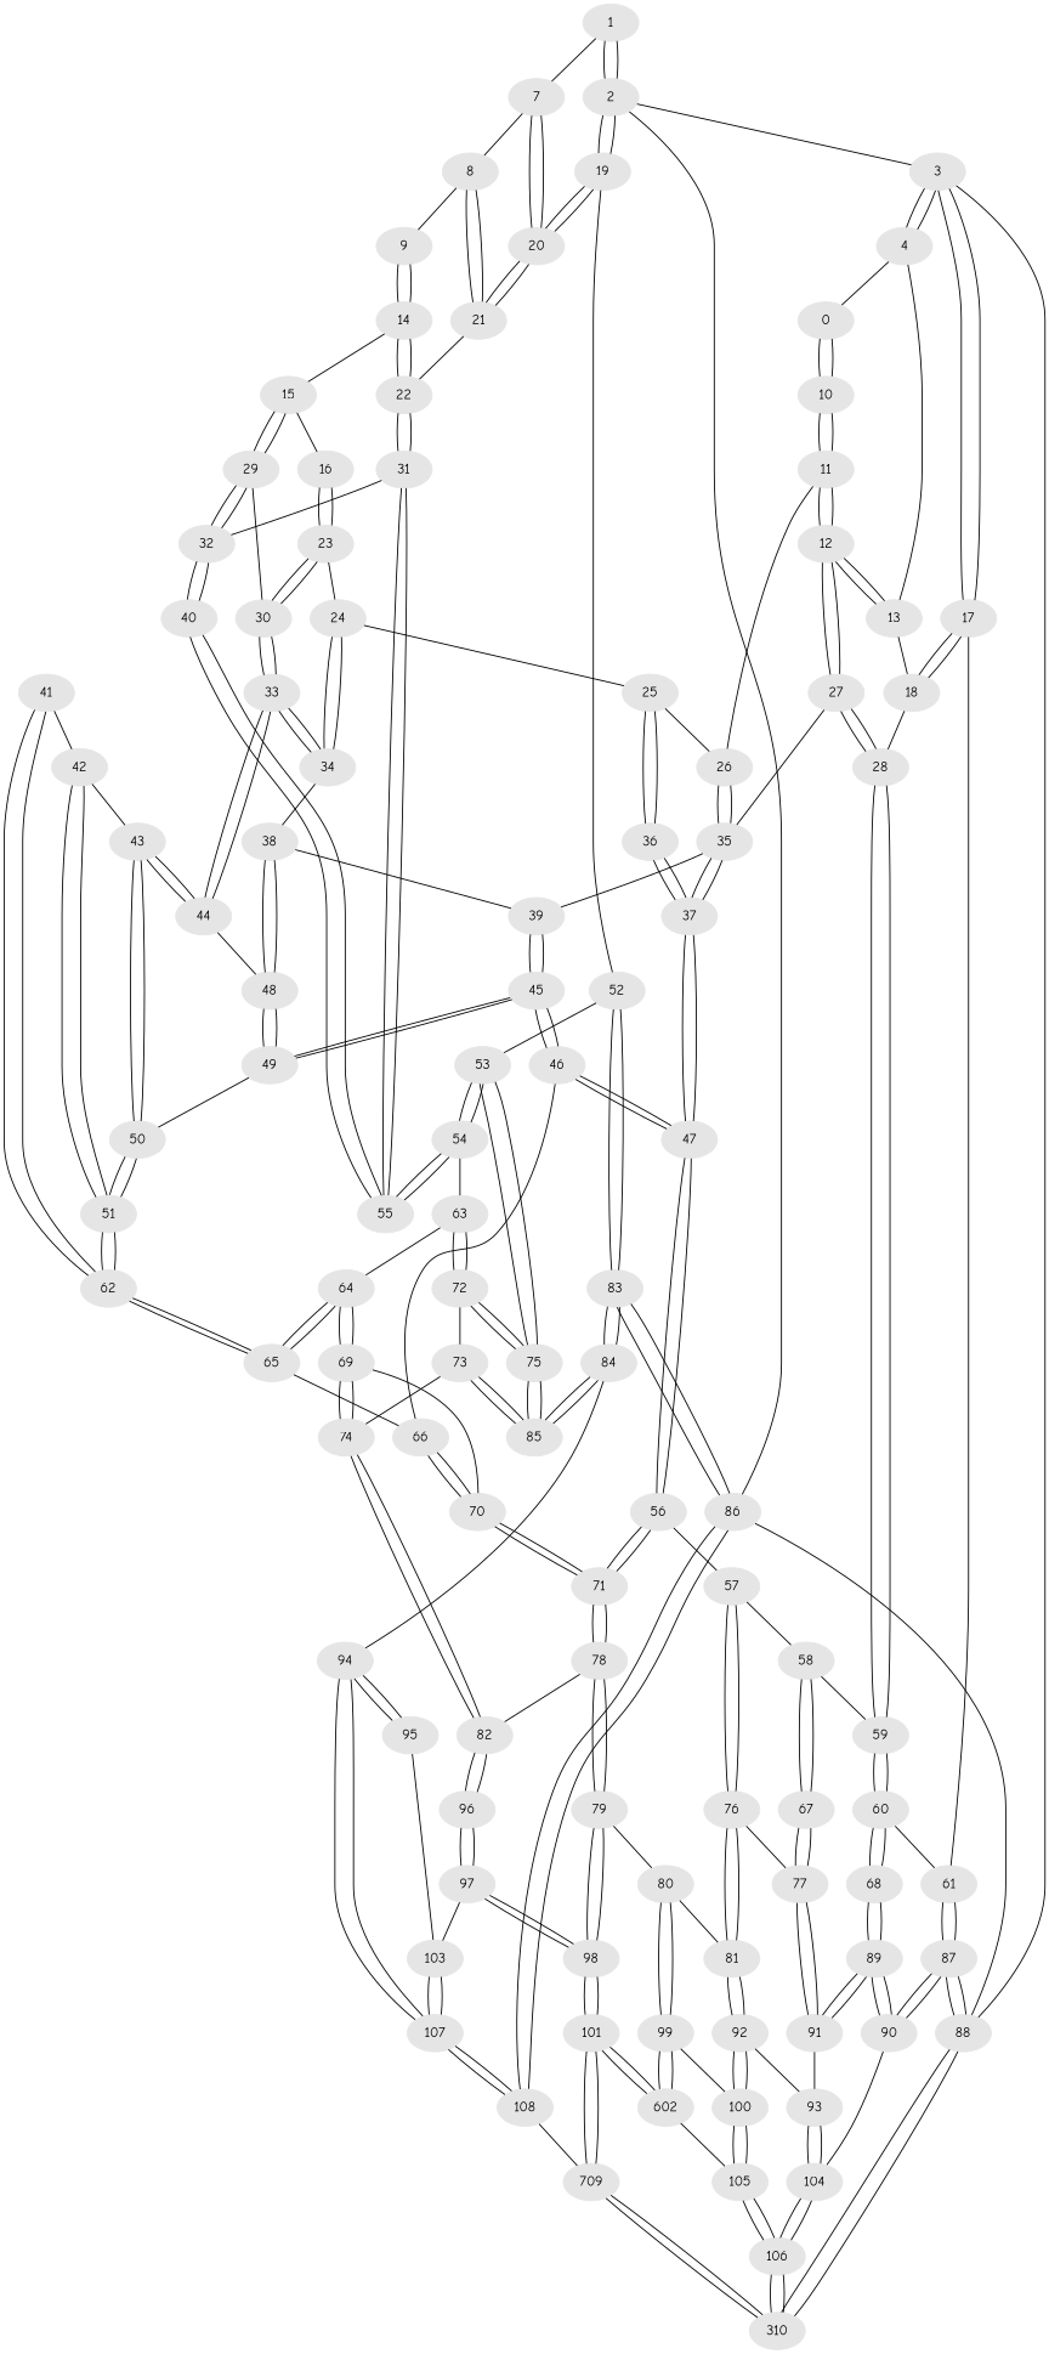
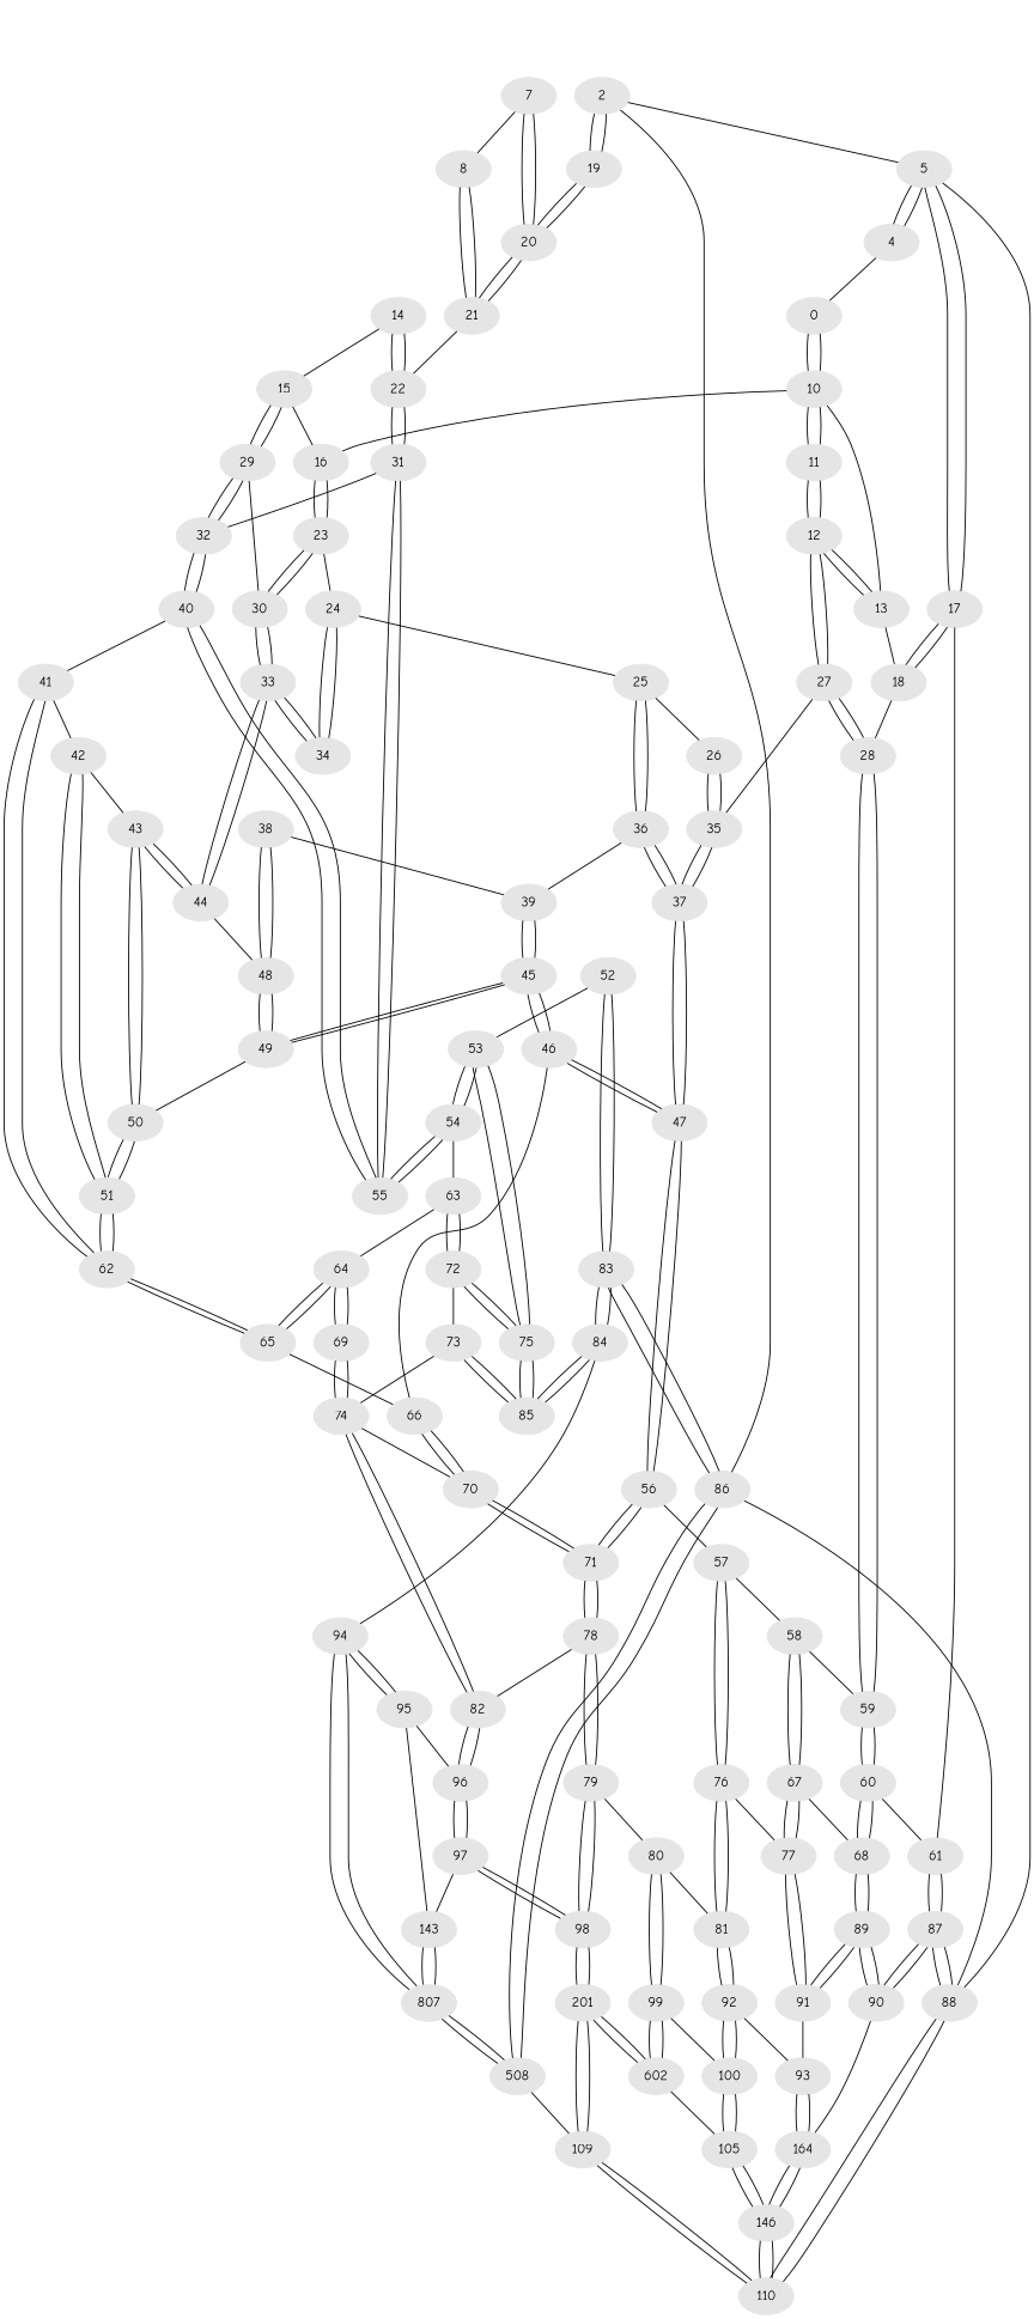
  graph {
    fontname="Comic Neue"
    node [color=gray90 fontname="Comic Neue" style=filled]
    edge [fontname="Comic Neue"]
-   1
    2
    7
-   3
+   3 [label=5]
    19
    86
    8
    20
    4
    17
    88
    52
-   108
+   108 [label=508]
    n14 [label=0]
    13
    18
    61
-   110 [label=310]
+   110
    10
    11
    16
-   9
    14
    21
    22
    15
    12
    26
    23
    27
    35
    28
    29
    31
    30
    32
    24
    87
    59
    53
    83
    55
    25
    34
    33
    36
    38
    37
    39
    60
    40
    44
    41
    48
    47
    45
    56
    49
    46
    42
    62
    43
    51
    65
    50
    66
    70
    57
    71
    54
    75
    84
    63
    85
    64
    72
    58
    76
    78
    67
    77
    81
    68
    89
    90
    69
    73
    74
    91
    82
    79
    96
    92
    93
    80
    98
    99
-   101
+   101 [label=201]
    100
    n100 [label=602]
    97
    94
    95
-   107
-   109 [label=709]
-   104
-   106
+   107 [label=807]
+   109
+   104 [label=164]
+   106 [label=146]
    105
-   103
-   1 -- 2
-   1 -- 2
-   1 -- 7
+   103 [label=143]
    2 -- 3
    2 -- 19
    2 -- 19
    2 -- 86
    7 -- 8
    7 -- 20
    7 -- 20
    3 -- 4
    3 -- 4
    3 -- 17
    3 -- 17
    3 -- 88
    19 -- 20
    19 -- 20
-   19 -- 52
    86 -- 88
    86 -- 108
    86 -- 108
-   8 -- 9
    8 -- 21
    8 -- 21
    20 -- 21
    20 -- 21
    4 -- n14
-   4 -- 13
+   10 -- 13
    17 -- 18
    17 -- 18
    17 -- 61
    88 -- 110
    88 -- 110
    52 -- 53
    52 -- 83
    52 -- 83
    108 -- 109
    n14 -- 10
    n14 -- 10
    13 -- 18
    18 -- 28
    61 -- 87
    61 -- 87
    10 -- 11
    10 -- 11
+   10 -- 16
    11 -- 12
    11 -- 12
-   11 -- 26
    16 -- 23
    16 -- 23
-   9 -- 14
-   9 -- 14
    14 -- 22
    14 -- 22
    14 -- 15
    21 -- 22
    22 -- 31
    22 -- 31
    15 -- 16
    15 -- 29
    15 -- 29
    12 -- 13
    12 -- 13
    12 -- 27
    12 -- 27
    26 -- 35
    26 -- 35
    23 -- 30
    23 -- 30
    23 -- 24
    27 -- 35
    27 -- 28
    27 -- 28
    35 -- 37
    35 -- 37
    28 -- 59
    28 -- 59
    29 -- 30
    29 -- 32
    29 -- 32
    31 -- 32
    31 -- 55
    31 -- 55
    30 -- 33
    30 -- 33
    32 -- 40
    32 -- 40
    24 -- 25
    24 -- 34
    24 -- 34
    87 -- 88
    87 -- 88
    87 -- 90
    87 -- 90
    59 -- 60
    59 -- 60
    53 -- 54
    53 -- 54
    53 -- 75
    53 -- 75
    83 -- 86
    83 -- 86
    83 -- 84
    83 -- 84
    25 -- 26
    25 -- 36
    25 -- 36
-   34 -- 38
    33 -- 34
    33 -- 34
    33 -- 44
    33 -- 44
    36 -- 37
    36 -- 37
-   35 -- 39
+   36 -- 39
    38 -- 39
    38 -- 48
    38 -- 48
    37 -- 47
    37 -- 47
    39 -- 45
    39 -- 45
    60 -- 61
    60 -- 68
    60 -- 68
    40 -- 55
    40 -- 55
+   40 -- 41
    44 -- 48
    41 -- 42
    41 -- 62
    41 -- 62
    48 -- 49
    48 -- 49
    47 -- 56
    47 -- 56
    45 -- 49
    45 -- 49
    45 -- 46
    45 -- 46
    56 -- 57
    56 -- 71
    56 -- 71
    49 -- 50
    46 -- 47
    46 -- 47
    46 -- 66
    42 -- 43
    42 -- 51
    42 -- 51
    62 -- 65
    62 -- 65
    43 -- 44
    43 -- 44
    43 -- 50
    43 -- 50
    51 -- 62
    51 -- 62
    65 -- 66
    50 -- 51
    50 -- 51
    66 -- 70
    66 -- 70
    70 -- 71
    70 -- 71
    57 -- 58
    57 -- 76
    57 -- 76
    71 -- 78
    71 -- 78
    54 -- 55
    54 -- 55
    54 -- 63
    75 -- 85
    75 -- 85
    84 -- 85
    84 -- 85
    84 -- 94
    63 -- 64
    63 -- 72
    63 -- 72
    64 -- 65
    64 -- 65
    64 -- 69
    64 -- 69
    72 -- 75
    72 -- 75
    72 -- 73
    58 -- 59
    58 -- 67
    58 -- 67
    76 -- 77
    76 -- 81
    76 -- 81
    78 -- 82
    78 -- 79
    78 -- 79
    67 -- 77
    67 -- 77
+   67 -- 68
    77 -- 91
    77 -- 91
    81 -- 92
    81 -- 92
    68 -- 89
    68 -- 89
    89 -- 90
    89 -- 90
    89 -- 91
    89 -- 91
    90 -- 104
-   69 -- 70
+   74 -- 70
    69 -- 74
    69 -- 74
    73 -- 85
    73 -- 85
    73 -- 74
    74 -- 82
    74 -- 82
    91 -- 93
    82 -- 96
    82 -- 96
    79 -- 80
    79 -- 98
    79 -- 98
    96 -- 97
    96 -- 97
    92 -- 93
    92 -- 100
    92 -- 100
    93 -- 104
    93 -- 104
    80 -- 81
    80 -- 99
    80 -- 99
    98 -- 101
    98 -- 101
    99 -- 100
    99 -- n100
    99 -- n100
    101 -- n100
    101 -- n100
    101 -- 109
    101 -- 109
    100 -- 105
    100 -- 105
    n100 -- 105
    97 -- 98
    97 -- 98
    97 -- 103
    94 -- 95
    94 -- 95
    94 -- 107
    94 -- 107
+   95 -- 96
    95 -- 103
    107 -- 108
    107 -- 108
    109 -- 110
    109 -- 110
    104 -- 106
    104 -- 106
    106 -- 110
    106 -- 110
    105 -- 106
    105 -- 106
    103 -- 107
    103 -- 107
  }
